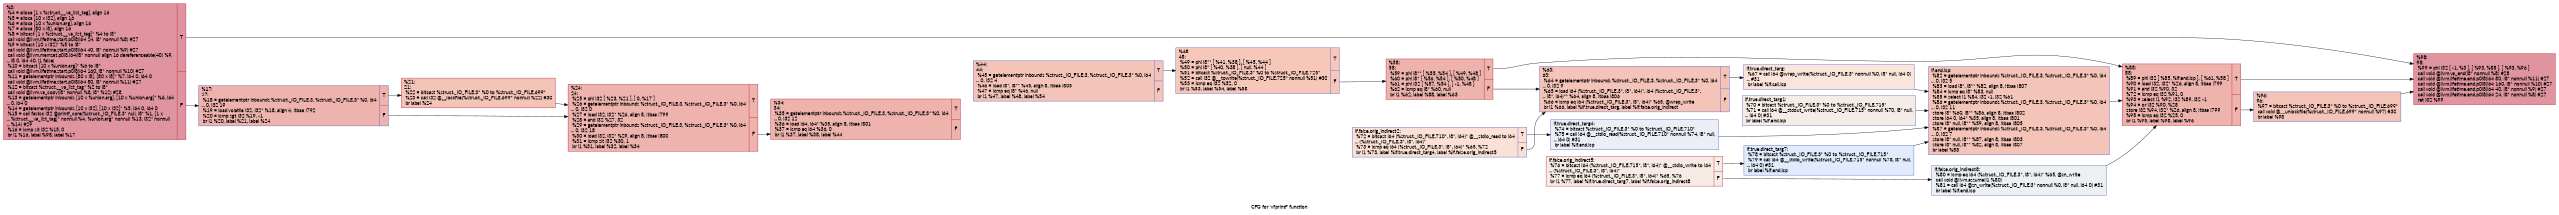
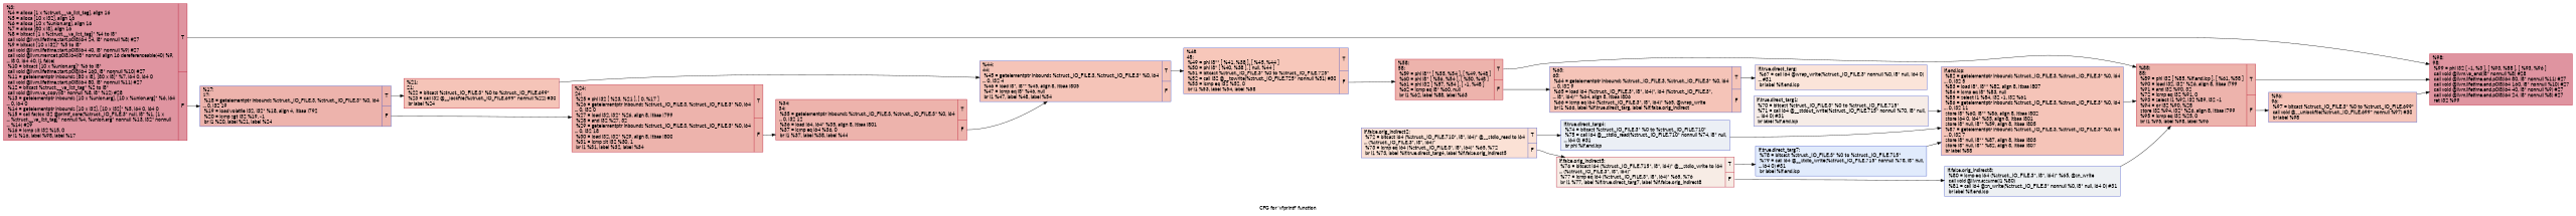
  digraph {
    fontname=Lato
    label="CFG for 'vfprintf' function"
    rankdir=LR
    node [color="#3d50c3ff" fillcolor="#d6524470" fontname=Lato shape=record style=filled]
    edge [fontname=Lato tailport=s0]
    n1 [color="#b70d28ff" fillcolor="#b70d2870" label="{%3:\l  %4 = alloca [1 x %struct.__va_list_tag], align 16\l  %5 = alloca [10 x i32], align 16\l  %6 = alloca [10 x %union.arg], align 16\l  %7 = alloca [80 x i8], align 16\l  %8 = bitcast [1 x %struct.__va_list_tag]* %4 to i8*\l  call void @llvm.lifetime.start.p0i8(i64 24, i8* nonnull %8) #27\l  %9 = bitcast [10 x i32]* %5 to i8*\l  call void @llvm.lifetime.start.p0i8(i64 40, i8* nonnull %9) #27\l  call void @llvm.memset.p0i8.i64(i8* nonnull align 16 dereferenceable(40) %9,\l... i8 0, i64 40, i1 false)\l  %10 = bitcast [10 x %union.arg]* %6 to i8*\l  call void @llvm.lifetime.start.p0i8(i64 160, i8* nonnull %10) #27\l  %11 = getelementptr inbounds [80 x i8], [80 x i8]* %7, i64 0, i64 0\l  call void @llvm.lifetime.start.p0i8(i64 80, i8* nonnull %11) #27\l  %12 = bitcast %struct.__va_list_tag* %2 to i8*\l  call void @llvm.va_copy(i8* nonnull %8, i8* %12) #28\l  %13 = getelementptr inbounds [10 x %union.arg], [10 x %union.arg]* %6, i64\l... 0, i64 0\l  %14 = getelementptr inbounds [10 x i32], [10 x i32]* %5, i64 0, i64 0\l  %15 = call fastcc i32 @printf_core(%struct._IO_FILE.3* null, i8* %1, [1 x\l... %struct.__va_list_tag]* nonnull %4, %union.arg* nonnull %13, i32* nonnull\l... %14) #29\l  %16 = icmp slt i32 %15, 0\l  br i1 %16, label %98, label %17\l|{<s0>T|<s1>F}}"]
    n2 [color="#b70d28ff" fillcolor="#b70d2870" label="{%98:\l98:                                               \l  %99 = phi i32 [ -1, %3 ], [ %93, %88 ], [ %93, %96 ]\l  call void @llvm.va_end(i8* nonnull %8) #28\l  call void @llvm.lifetime.end.p0i8(i64 80, i8* nonnull %11) #27\l  call void @llvm.lifetime.end.p0i8(i64 160, i8* nonnull %10) #27\l  call void @llvm.lifetime.end.p0i8(i64 40, i8* nonnull %9) #27\l  call void @llvm.lifetime.end.p0i8(i64 24, i8* nonnull %8) #27\l  ret i32 %99\l}"]
    n3 [label="{%17:\l17:                                               \l  %18 = getelementptr inbounds %struct._IO_FILE.3, %struct._IO_FILE.3* %0, i64\l... 0, i32 19\l  %19 = load volatile i32, i32* %18, align 4, !tbaa !792\l  %20 = icmp sgt i32 %19, -1\l  br i1 %20, label %21, label %24\l|{<s0>T|<s1>F}}"]
    n4 [color="#b70d28ff" fillcolor="#e97a5f70" label="{%21:\l21:                                               \l  %22 = bitcast %struct._IO_FILE.3* %0 to %struct._IO_FILE.699*\l  %23 = call i32 @__lockfile(%struct._IO_FILE.699* nonnull %22) #30\l  br label %24\l}"]
    n5 [color="#b70d28ff" label="{%24:\l24:                                               \l  %25 = phi i32 [ %23, %21 ], [ 0, %17 ]\l  %26 = getelementptr inbounds %struct._IO_FILE.3, %struct._IO_FILE.3* %0, i64\l... 0, i32 0\l  %27 = load i32, i32* %26, align 8, !tbaa !799\l  %28 = and i32 %27, 32\l  %29 = getelementptr inbounds %struct._IO_FILE.3, %struct._IO_FILE.3* %0, i64\l... 0, i32 18\l  %30 = load i32, i32* %29, align 8, !tbaa !800\l  %31 = icmp slt i32 %30, 1\l  br i1 %31, label %32, label %34\l|{<s0>T|<s1>F}}"]
    n6 [color="#b70d28ff" label="{%34:\l34:                                               \l  %35 = getelementptr inbounds %struct._IO_FILE.3, %struct._IO_FILE.3* %0, i64\l... 0, i32 12\l  %36 = load i64, i64* %35, align 8, !tbaa !801\l  %37 = icmp eq i64 %36, 0\l  br i1 %37, label %38, label %44\l|{<s0>T|<s1>F}}"]
    n7 [fillcolor="#e97a5f70" label="{%44:\l44:                                               \l  %45 = getelementptr inbounds %struct._IO_FILE.3, %struct._IO_FILE.3* %0, i64\l... 0, i32 4\l  %46 = load i8*, i8** %45, align 8, !tbaa !805\l  %47 = icmp eq i8* %46, null\l  br i1 %47, label %48, label %54\l|{<s0>T|<s1>F}}"]
    n8 [fillcolor="#ec7f6370" label="{%48:\l48:                                               \l  %49 = phi i8** [ %41, %38 ], [ %45, %44 ]\l  %50 = phi i8* [ %40, %38 ], [ null, %44 ]\l  %51 = bitcast %struct._IO_FILE.3* %0 to %struct._IO_FILE.725*\l  %52 = call i32 @__towrite(%struct._IO_FILE.725* nonnull %51) #30\l  %53 = icmp eq i32 %52, 0\l  br i1 %53, label %54, label %58\l|{<s0>T|<s1>F}}"]
    n9 [color="#b70d28ff" label="{%58:\l58:                                               \l  %59 = phi i8** [ %55, %54 ], [ %49, %48 ]\l  %60 = phi i8* [ %56, %54 ], [ %50, %48 ]\l  %61 = phi i32 [ %57, %54 ], [ -1, %48 ]\l  %62 = icmp eq i8* %60, null\l  br i1 %62, label %88, label %63\l|{<s0>T|<s1>F}}"]
    n10 [color="#b70d28ff" label="{%88:\l88:                                               \l  %89 = phi i32 [ %85, %if.end.icp ], [ %61, %58 ]\l  %90 = load i32, i32* %26, align 8, !tbaa !799\l  %91 = and i32 %90, 32\l  %72 = icmp eq i32 %91, 0\l  %93 = select i1 %92, i32 %89, i32 -1\l  %94 = or i32 %90, %28\l  store i32 %94, i32* %26, align 8, !tbaa !799\l  %95 = icmp eq i32 %25, 0\l  br i1 %95, label %98, label %96\l|{<s0>T|<s1>F}}"]
    n11 [fillcolor="#e97a5f70" label="{%63:\l63:                                               \l  %64 = getelementptr inbounds %struct._IO_FILE.3, %struct._IO_FILE.3* %0, i64\l... 0, i32 9\l  %65 = load i64 (%struct._IO_FILE.3*, i8*, i64)*, i64 (%struct._IO_FILE.3*,\l... i8*, i64)** %64, align 8, !tbaa !806\l  %66 = icmp eq i64 (%struct._IO_FILE.3*, i8*, i64)* %65, @wrap_write\l  br i1 %66, label %if.true.direct_targ, label %if.false.orig_indirect\l|{<s0>T|<s1>F}}"]
    n12 [fillcolor="#e97a5f70" label="{%96:\l96:                                               \l  %97 = bitcast %struct._IO_FILE.3* %0 to %struct._IO_FILE.699*\l  call void @__unlockfile(%struct._IO_FILE.699* nonnull %97) #30\l  br label %98\l}"]
-   n13 [fillcolor="#f5c1a970" label="{if.true.direct_targ:                              \l  %67 = call i64 @wrap_write(%struct._IO_FILE.3* nonnull %0, i8* null, i64 0)\l... #31\l  br label %if.call.icp\l}"]
+   n13 [fillcolor="#f5c1a970" label="{if.true.direct_targ:                              \l  %67 = call i64 @wrap_write(%struct._IO_FILE.3* nonnull %0, i8* null, i64 0)\l... #31\l  br label %if.end.icp\l}"]
    n14 [fillcolor="#e97a5f70" label="{if.end.icp:                                       \l  %82 = getelementptr inbounds %struct._IO_FILE.3, %struct._IO_FILE.3* %0, i64\l... 0, i32 5\l  %83 = load i8*, i8** %82, align 8, !tbaa !807\l  %84 = icmp eq i8* %83, null\l  %85 = select i1 %84, i32 -1, i32 %61\l  %86 = getelementptr inbounds %struct._IO_FILE.3, %struct._IO_FILE.3* %0, i64\l... 0, i32 11\l  store i8* %60, i8** %86, align 8, !tbaa !802\l  store i64 0, i64* %35, align 8, !tbaa !801\l  store i8* null, i8** %59, align 8, !tbaa !805\l  %87 = getelementptr inbounds %struct._IO_FILE.3, %struct._IO_FILE.3* %0, i64\l... 0, i32 7\l  store i8* null, i8** %87, align 8, !tbaa !803\l  store i8* null, i8** %82, align 8, !tbaa !807\l  br label %88\l}"]
    n15 [fillcolor="#ead5c970" label="{if.true.direct_targ1:                             \l  %70 = bitcast %struct._IO_FILE.3* %0 to %struct._IO_FILE.715*\l  %71 = call i64 @__stdout_write(%struct._IO_FILE.715* nonnull %70, i8* null,\l... i64 0) #31\l  br label %if.end.icp\l}"]
    n16 [fillcolor="#f7bca170" label="{if.false.orig_indirect2:                          \l  %72 = bitcast i64 (%struct._IO_FILE.710*, i8*, i64)* @__stdio_read to i64\l... (%struct._IO_FILE.3*, i8*, i64)*\l  %73 = icmp eq i64 (%struct._IO_FILE.3*, i8*, i64)* %65, %72\l  br i1 %73, label %if.true.direct_targ4, label %if.false.orig_indirect5\l|{<s0>T|<s1>F}}"]
-   n17 [fillcolor="#d1dae970" label="{if.true.direct_targ4:                             \l  %74 = bitcast %struct._IO_FILE.3* %0 to %struct._IO_FILE.710*\l  %75 = call i64 @__stdio_read(%struct._IO_FILE.710* nonnull %74, i8* null,\l... i64 0) #31\l  br label %if.end.icp\l}"]
+   n17 [fillcolor="#d1dae970" label="{if.true.direct_targ4:                             \l  %74 = bitcast %struct._IO_FILE.3* %0 to %struct._IO_FILE.710*\l  %75 = call i64 @__stdio_read(%struct._IO_FILE.710* nonnull %74, i8* null,\l... i64 0) #31\l  br phi %if.end.icp\l}"]
    n18 [color="#b70d28ff" fillcolor="#ecd3c570" label="{if.false.orig_indirect5:                          \l  %76 = bitcast i64 (%struct._IO_FILE.715*, i8*, i64)* @__stdio_write to i64\l... (%struct._IO_FILE.3*, i8*, i64)*\l  %77 = icmp eq i64 (%struct._IO_FILE.3*, i8*, i64)* %65, %76\l  br i1 %77, label %if.true.direct_targ7, label %if.false.orig_indirect8\l|{<s0>T|<s1>F}}"]
    n19 [fillcolor="#bbd1f870" label="{if.true.direct_targ7:                             \l  %78 = bitcast %struct._IO_FILE.3* %0 to %struct._IO_FILE.715*\l  %79 = call i64 @__stdio_write(%struct._IO_FILE.715* nonnull %78, i8* null,\l... i64 0) #31\l  br label %if.end.icp\l}"]
    n20 [fillcolor="#d6dce470" label="{if.false.orig_indirect8:                          \l  %80 = icmp eq i64 (%struct._IO_FILE.3*, i8*, i64)* %65, @sn_write\l  call void @llvm.assume(i1 %80)\l  %81 = call i64 @sn_write(%struct._IO_FILE.3* nonnull %0, i8* null, i64 0) #31\l  br label %if.end.icp\l}"]
    n1 -> n2
    n1 -> n3 [tailport=s1]
    n3 -> n4
    n3 -> n5 [tailport=s1]
-   n4 -> n5
+   n4 -> n7
    n5 -> n6 [tailport=s1]
+   n6 -> n7 [tailport=s1]
    n7 -> n8
    n8 -> n9 [tailport=s1]
    n9 -> n10
    n9 -> n11 [tailport=s1]
    n10 -> n2
    n10 -> n12 [tailport=s1]
    n11 -> n13
    n12 -> n2
-   n13 -> n14
    n14 -> n10
    n15 -> n14
    n16 -> n17
-   n16 -> n11 [tailport=s1]
+   n16 -> n18 [tailport=s1]
    n17 -> n14
    n18 -> n19
    n18 -> n20 [tailport=s1]
    n19 -> n14
    n20 -> n10
  }
